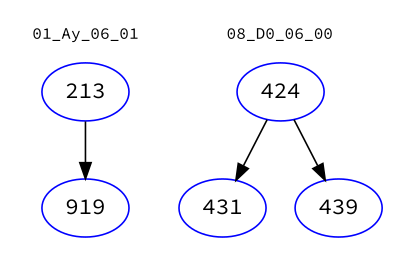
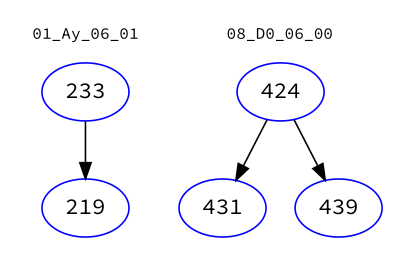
  digraph {
    fontname="Source Code Pro"
    node [color=blue fontname="Source Code Pro"]
    edge [color=black fontname="Source Code Pro"]
-   n1 [label=213]
-   n2 [label=919]
+   n1 [label=233]
+   n2 [label=219]
    n3 [label=424]
    n4 [label=431]
    n5 [label=439]
    subgraph cluster_1 {
      color=white
      fontsize=10
      label="01_Ay_06_01"
      n1
      n2
    }
    subgraph cluster_2 {
      color=white
      fontsize=10
      label="08_D0_06_00"
      n3
      n4
      n5
    }
    n1 -> n2
    n3 -> n4
    n3 -> n5
  }
